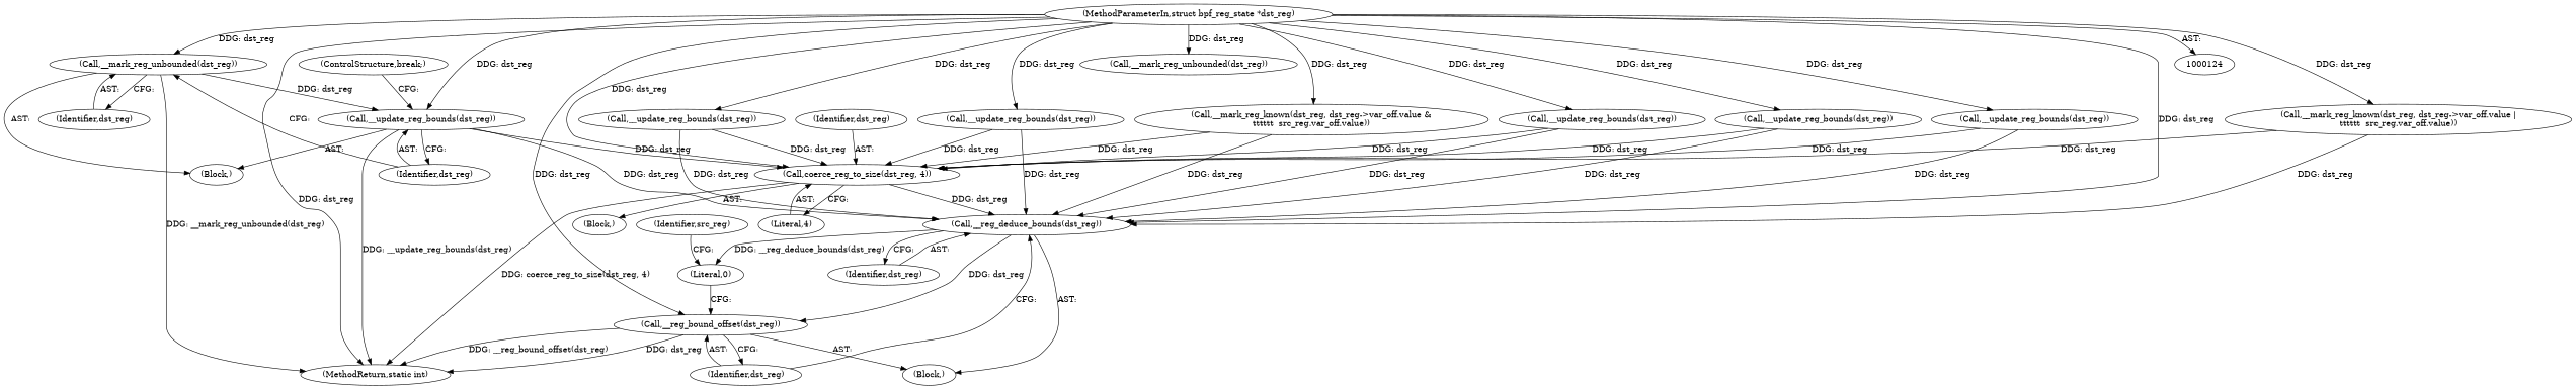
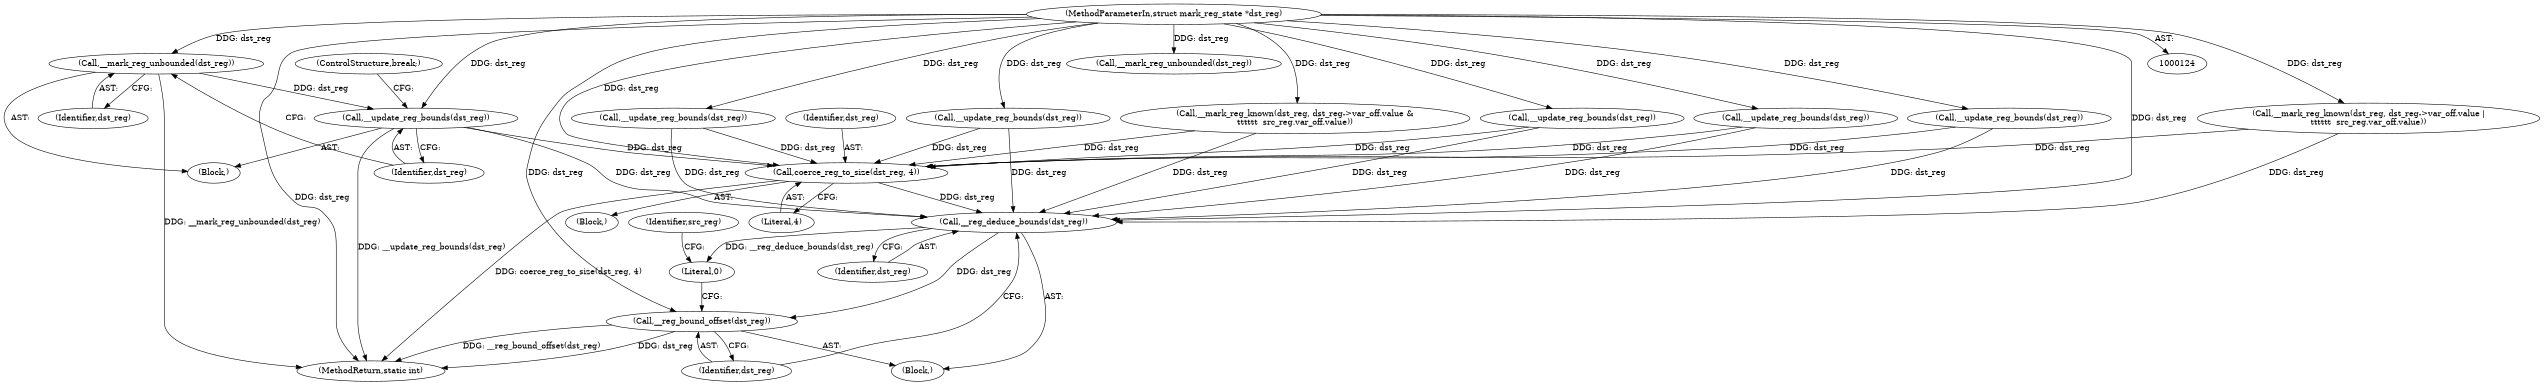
  digraph {
    n1 [label="(Call,__mark_reg_unbounded(dst_reg))"]
    n2 [label="(Call,__update_reg_bounds(dst_reg))"]
    n3 [label="(Block,)"]
    n4 [label="(MethodReturn,static int)"]
    n5 [label="(Identifier,dst_reg)"]
    n6 [label="(Call,coerce_reg_to_size(dst_reg, 4))"]
    n7 [label="(Call,__reg_deduce_bounds(dst_reg))"]
    n8 [label="(Identifier,dst_reg)"]
-   n9 [label="(MethodParameterIn,struct bpf_reg_state *dst_reg)"]
+   n9 [label="(MethodParameterIn,struct mark_reg_state *dst_reg)"]
    n10 [label="(Call,__reg_bound_offset(dst_reg))"]
    n11 [label="(Call,__update_reg_bounds(dst_reg))"]
    n12 [label="(Call,__mark_reg_known(dst_reg, dst_reg->var_off.value |\n\t\t\t\t\t\t  src_reg.var_off.value))"]
    n13 [label="(Call,__mark_reg_unbounded(dst_reg))"]
    n14 [label="(Call,__update_reg_bounds(dst_reg))"]
    n15 [label="(Call,__mark_reg_known(dst_reg, dst_reg->var_off.value &\n\t\t\t\t\t\t  src_reg.var_off.value))"]
    n16 [label="(Call,__update_reg_bounds(dst_reg))"]
    n17 [label="(Call,__update_reg_bounds(dst_reg))"]
    n18 [label="(Call,__update_reg_bounds(dst_reg))"]
    1000124
    n20 [label="(Block,)"]
    n21 [label="(Literal,4)"]
    n22 [label="(Identifier,dst_reg)"]
    n23 [label="(Block,)"]
    n24 [label="(Literal,0)"]
    n25 [label="(Identifier,dst_reg)"]
    n26 [label="(ControlStructure,break;)"]
    n27 [label="(Identifier,dst_reg)"]
    n28 [label="(Identifier,src_reg)"]
    n1 -> n2 [label="DDG: dst_reg"]
    n1 -> n3 [label="AST: "]
    n1 -> n4 [label="DDG: __mark_reg_unbounded(dst_reg)"]
    n1 -> n5 [label="CFG: "]
    n2 -> n3 [label="AST: "]
    n2 -> n4 [label="DDG: __update_reg_bounds(dst_reg)"]
    n2 -> n6 [label="DDG: dst_reg"]
    n2 -> n7 [label="DDG: dst_reg"]
    n2 -> n8 [label="CFG: "]
    n5 -> n1 [label="AST: "]
    n6 -> n4 [label="DDG: coerce_reg_to_size(dst_reg, 4)"]
    n6 -> n7 [label="DDG: dst_reg"]
    n6 -> n20 [label="AST: "]
    n6 -> n21 [label="CFG: "]
    n7 -> n10 [label="DDG: dst_reg"]
    n7 -> n22 [label="CFG: "]
    n7 -> n23 [label="AST: "]
    n7 -> n24 [label="DDG: __reg_deduce_bounds(dst_reg)"]
    n8 -> n1 [label="CFG: "]
    n8 -> n2 [label="AST: "]
    n9 -> n1 [label="DDG: dst_reg"]
    n9 -> n2 [label="DDG: dst_reg"]
    n9 -> n4 [label="DDG: dst_reg"]
    n9 -> n6 [label="DDG: dst_reg"]
    n9 -> n7 [label="DDG: dst_reg"]
    n9 -> n10 [label="DDG: dst_reg"]
    n9 -> n11 [label="DDG: dst_reg"]
    n9 -> n12 [label="DDG: dst_reg"]
    n9 -> n13 [label="DDG: dst_reg"]
    n9 -> n14 [label="DDG: dst_reg"]
    n9 -> n15 [label="DDG: dst_reg"]
    n9 -> n16 [label="DDG: dst_reg"]
    n9 -> n17 [label="DDG: dst_reg"]
    n9 -> n18 [label="DDG: dst_reg"]
    n9 -> 1000124 [label="AST: "]
    n10 -> n4 [label="DDG: dst_reg"]
    n10 -> n4 [label="DDG: __reg_bound_offset(dst_reg)"]
    n10 -> n23 [label="AST: "]
    n10 -> n25 [label="CFG: "]
    n11 -> n6 [label="DDG: dst_reg"]
    n11 -> n7 [label="DDG: dst_reg"]
    n12 -> n6 [label="DDG: dst_reg"]
    n12 -> n7 [label="DDG: dst_reg"]
    n14 -> n6 [label="DDG: dst_reg"]
    n14 -> n7 [label="DDG: dst_reg"]
    n15 -> n6 [label="DDG: dst_reg"]
    n15 -> n7 [label="DDG: dst_reg"]
    n16 -> n6 [label="DDG: dst_reg"]
    n16 -> n7 [label="DDG: dst_reg"]
    n17 -> n6 [label="DDG: dst_reg"]
    n17 -> n7 [label="DDG: dst_reg"]
    n18 -> n6 [label="DDG: dst_reg"]
    n18 -> n7 [label="DDG: dst_reg"]
    n21 -> n6 [label="AST: "]
    n22 -> n7 [label="AST: "]
    n24 -> n10 [label="CFG: "]
    n25 -> n7 [label="CFG: "]
    n25 -> n10 [label="AST: "]
    n26 -> n2 [label="CFG: "]
    n27 -> n6 [label="AST: "]
    n28 -> n24 [label="CFG: "]
  }
